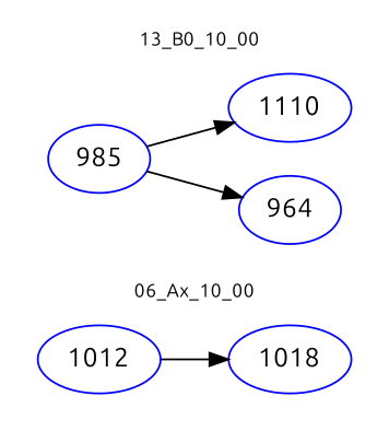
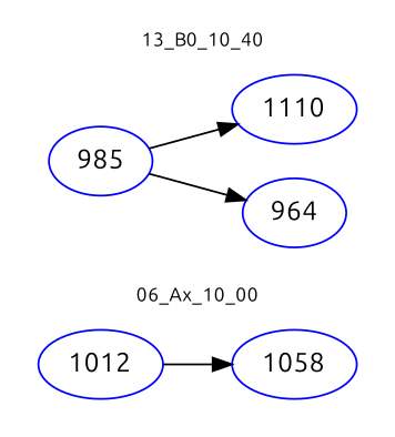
  digraph {
    fontname=Ubuntu
    rankdir=LR
    node [color=blue fontname=Ubuntu]
    edge [color=black fontname=Ubuntu]
    n1 [label=1012]
-   n2 [label=1018]
+   n2 [label=1058]
    n3 [label=985]
    n4 [label=964]
    n5 [label=1110]
    subgraph cluster_1 {
      color=white
      fontsize=10
      label="06_Ax_10_00"
      n1
      n2
    }
    subgraph cluster_2 {
      color=white
      fontsize=10
-     label="13_B0_10_00"
+     label="13_B0_10_40"
      n3
      n4
      n5
    }
    n1 -> n2
    n3 -> n4
    n3 -> n5
  }
